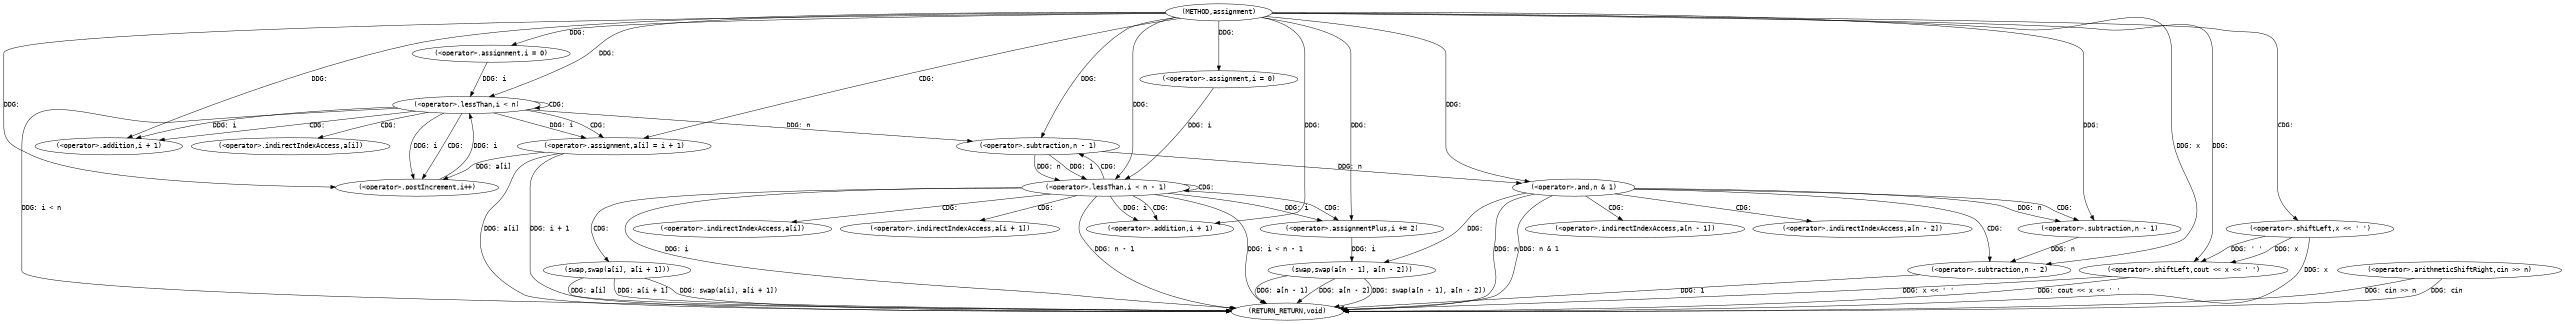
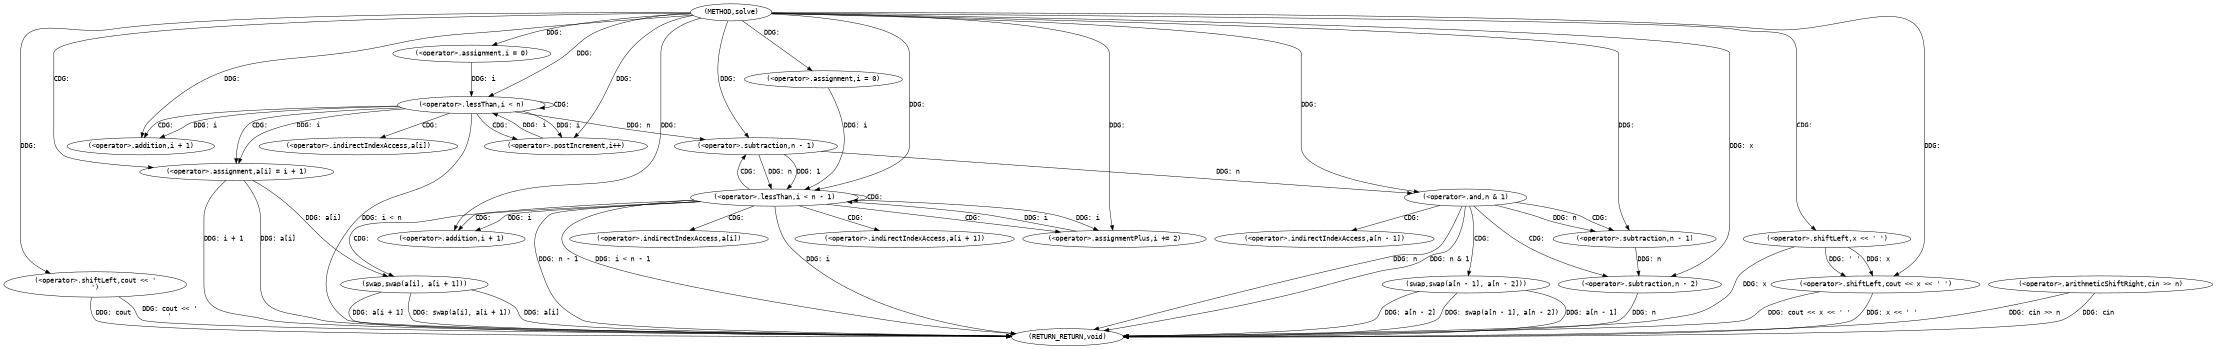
  digraph {
    fontname="DejaVu Sans Mono"
    node [fontname="DejaVu Sans Mono"]
    edge [fontname="DejaVu Sans Mono"]
-   n1 [label="(METHOD,assignment)"]
+   n1 [label="(METHOD,solve)"]
    n2 [label="(<operator>.shiftLeft,cout << x << ' ')"]
+   n3 [label="(<operator>.shiftLeft,cout << '\n')"]
    n4 [label="(<operator>.assignment,i = 0)"]
    n5 [label="(<operator>.lessThan,i < n)"]
    n6 [label="(<operator>.postIncrement,i++)"]
    n7 [label="(<operator>.assignment,a[i] = i + 1)"]
    n8 [label="(<operator>.assignment,i = 0)"]
    n9 [label="(<operator>.lessThan,i < n - 1)"]
    n10 [label="(<operator>.assignmentPlus,i += 2)"]
    n11 [label="(<operator>.and,n & 1)"]
    n12 [label="(<operator>.shiftLeft,x << ' ')"]
    n13 [label="(<operator>.addition,i + 1)"]
    n14 [label="(<operator>.subtraction,n - 1)"]
    n15 [label="(<operator>.addition,i + 1)"]
    n16 [label="(<operator>.subtraction,n - 1)"]
    n17 [label="(<operator>.subtraction,n - 2)"]
    n18 [label="(<operator>.arithmeticShiftRight,cin >> n)"]
    n19 [label="(RETURN_RETURN,void)"]
    n20 [label="(<operator>.indirectIndexAccess,a[i])"]
    n21 [label="(swap,swap(a[i], a[i + 1]))"]
    n22 [label="(<operator>.indirectIndexAccess,a[i])"]
    n23 [label="(<operator>.indirectIndexAccess,a[i + 1])"]
    n24 [label="(swap,swap(a[n - 1], a[n - 2]))"]
    n25 [label="(<operator>.indirectIndexAccess,a[n - 1])"]
-   n26 [label="(<operator>.indirectIndexAccess,a[n - 2])"]
    n1 -> n2 [label="DDG: "]
+   n1 -> n3 [label="DDG: "]
    n1 -> n4 [label="DDG: "]
    n1 -> n5 [label="DDG: "]
    n1 -> n6 [label="DDG: "]
    n1 -> n7 [label="CDG: "]
    n1 -> n8 [label="DDG: "]
    n1 -> n9 [label="DDG: "]
    n1 -> n10 [label="DDG: "]
    n1 -> n11 [label="DDG: "]
    n1 -> n12 [label="CDG: "]
    n1 -> n13 [label="DDG: "]
    n1 -> n14 [label="DDG: "]
    n1 -> n15 [label="DDG: "]
    n1 -> n16 [label="DDG: "]
    n1 -> n17 [label="DDG: x"]
    n2 -> n19 [label="DDG: x << ' '"]
    n2 -> n19 [label="DDG: cout << x << ' '"]
+   n3 -> n19 [label="DDG: cout"]
+   n3 -> n19 [label="DDG: cout << '\n'"]
    n4 -> n5 [label="DDG: i"]
    n5 -> n5 [label="CDG: "]
    n5 -> n6 [label="DDG: i"]
    n5 -> n6 [label="CDG: "]
    n5 -> n7 [label="DDG: i"]
    n5 -> n7 [label="CDG: "]
    n5 -> n13 [label="DDG: i"]
    n5 -> n13 [label="CDG: "]
    n5 -> n14 [label="DDG: n"]
    n5 -> n19 [label="DDG: i < n"]
    n5 -> n20 [label="CDG: "]
    n6 -> n5 [label="DDG: i"]
    n7 -> n19 [label="DDG: a[i]"]
    n7 -> n19 [label="DDG: i + 1"]
-   n7 -> n6 [label="DDG: a[i]"]
+   n7 -> n21 [label="DDG: a[i]"]
    n8 -> n9 [label="DDG: i"]
    n9 -> n9 [label="CDG: "]
    n9 -> n10 [label="DDG: i"]
    n9 -> n10 [label="CDG: "]
    n9 -> n14 [label="CDG: "]
    n9 -> n15 [label="DDG: i"]
    n9 -> n15 [label="CDG: "]
    n9 -> n19 [label="DDG: i"]
    n9 -> n19 [label="DDG: n - 1"]
    n9 -> n19 [label="DDG: i < n - 1"]
    n9 -> n21 [label="CDG: "]
    n9 -> n22 [label="CDG: "]
    n9 -> n23 [label="CDG: "]
-   n10 -> n24 [label="DDG: i"]
+   n10 -> n9 [label="DDG: i"]
    n11 -> n16 [label="DDG: n"]
    n11 -> n16 [label="CDG: "]
    n11 -> n17 [label="CDG: "]
    n11 -> n19 [label="DDG: n"]
    n11 -> n19 [label="DDG: n & 1"]
-   n11 -> n24 [label="DDG: "]
+   n11 -> n24 [label="CDG: "]
    n11 -> n25 [label="CDG: "]
-   n11 -> n26 [label="CDG: "]
    n12 -> n2 [label="DDG: ' '"]
    n12 -> n2 [label="DDG: x"]
    n12 -> n19 [label="DDG: x"]
    n14 -> n9 [label="DDG: n"]
    n14 -> n9 [label="DDG: 1"]
    n14 -> n11 [label="DDG: n"]
    n16 -> n17 [label="DDG: n"]
-   n17 -> n19 [label="DDG: 1"]
+   n17 -> n19 [label="DDG: n"]
    n18 -> n19 [label="DDG: cin >> n"]
    n18 -> n19 [label="DDG: cin"]
    n21 -> n19 [label="DDG: a[i]"]
    n21 -> n19 [label="DDG: a[i + 1]"]
    n21 -> n19 [label="DDG: swap(a[i], a[i + 1])"]
    n24 -> n19 [label="DDG: a[n - 1]"]
    n24 -> n19 [label="DDG: a[n - 2]"]
    n24 -> n19 [label="DDG: swap(a[n - 1], a[n - 2])"]
  }
